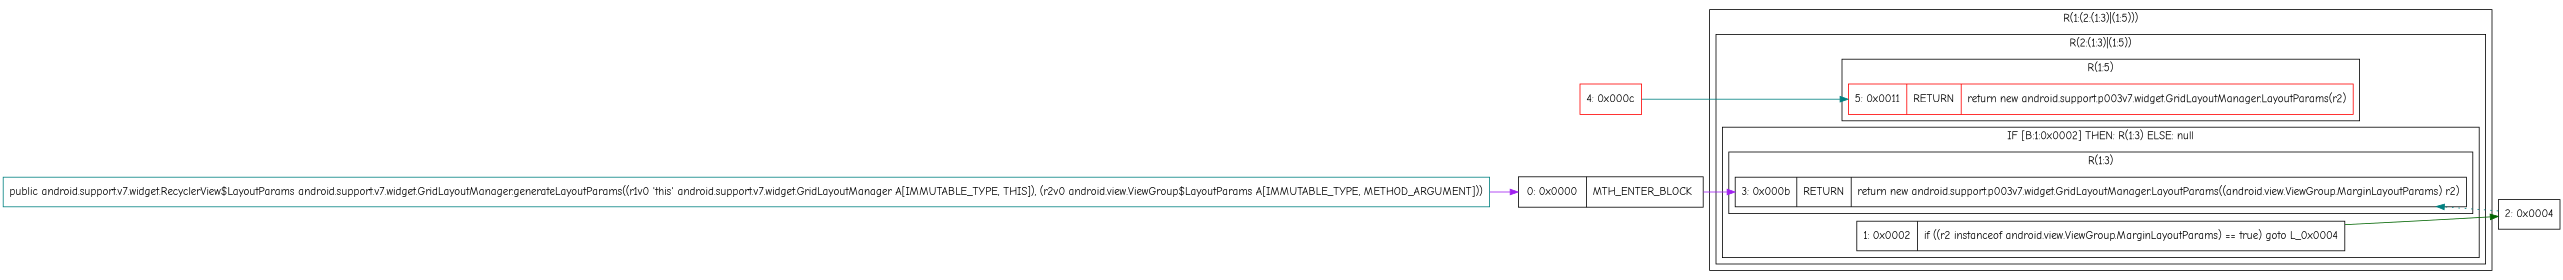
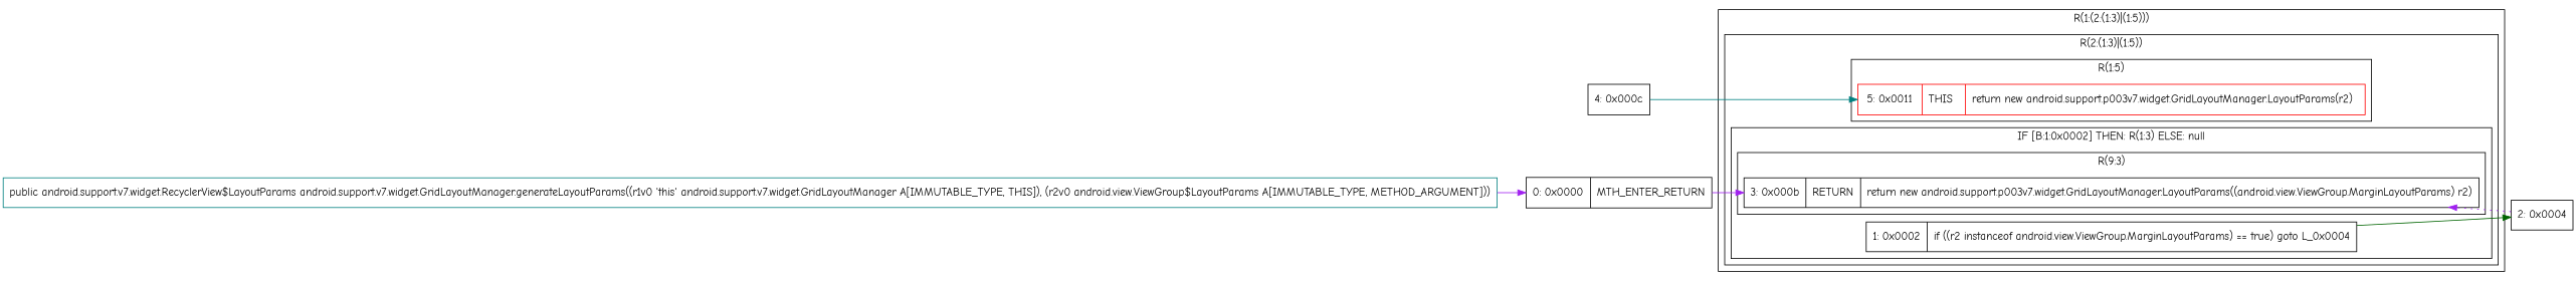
  digraph {
    fontname="Comic Neue"
    rankdir=LR
    node [color=black fontname="Comic Neue" shape=record]
    edge [color=teal fontname="Comic Neue" style=solid]
    n1 [label="{3\:\ 0x000b|RETURN\l|return new android.support.p003v7.widget.GridLayoutManager.LayoutParams((android.view.ViewGroup.MarginLayoutParams) r2)\l}"]
    n2 [label="{1\:\ 0x0002|if ((r2 instanceof android.view.ViewGroup.MarginLayoutParams) == true) goto L_0x0004\l}"]
-   n3 [color=red label="{5\:\ 0x0011|RETURN\l|return new android.support.p003v7.widget.GridLayoutManager.LayoutParams(r2)\l}"]
+   n3 [color=red label="{5\:\ 0x0011|THIS\l|return new android.support.p003v7.widget.GridLayoutManager.LayoutParams(r2)\l}"]
    n4 [label="{2\:\ 0x0004}"]
-   n5 [color=red label="{4\:\ 0x000c}"]
-   n6 [label="{0\:\ 0x0000|MTH_ENTER_BLOCK\l}"]
+   n5 [label="{4\:\ 0x000c}"]
+   n6 [label="{0\:\ 0x0000|MTH_ENTER_RETURN\l}"]
    n7 [color=teal label="{public android.support.v7.widget.RecyclerView$LayoutParams android.support.v7.widget.GridLayoutManager.generateLayoutParams((r1v0 'this' android.support.v7.widget.GridLayoutManager A[IMMUTABLE_TYPE, THIS]), (r2v0 android.view.ViewGroup$LayoutParams A[IMMUTABLE_TYPE, METHOD_ARGUMENT])) }"]
    subgraph cluster_1 {
      label="R(1:(2:(1:3)|(1:5)))"
      subgraph cluster_2 {
        label="R(2:(1:3)|(1:5))"
        subgraph cluster_3 {
          label="IF [B:1:0x0002] THEN: R(1:3) ELSE: null"
          n2
          subgraph cluster_4 {
-           label="R(1:3)"
+           label="R(9:3)"
            n1
          }
        }
        subgraph cluster_5 {
          label="R(1:5)"
          n3
        }
      }
    }
    n2 -> n4 [color=darkgreen]
-   n4 -> n1 [style=dotted]
+   n4 -> n1 [color=purple style=dotted]
    n5 -> n3
    n6 -> n1 [color=purple]
    n7 -> n6 [color=purple]
  }
